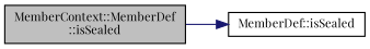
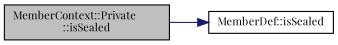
  digraph {
    rankdir=LR
    fontname="Playfair Display"
    node [color=black fontname="Playfair Display" fontsize=10 shape=record style=filled]
-   n1 [fillcolor=grey75 fontcolor=black height=0.2 label="MemberContext::MemberDef\l::isSealed" width=0.4]
+   n1 [fillcolor=grey75 fontcolor=black height=0.2 label="MemberContext::Private\l::isSealed" width=0.4]
    n2 [fillcolor=white height=0.2 label="MemberDef::isSealed" width=0.4]
    n1 -> n2 [color=midnightblue fontname="Playfair Display" fontsize=10 labelfontname=Helvetica labelfontsize=10 style=solid]
  }
